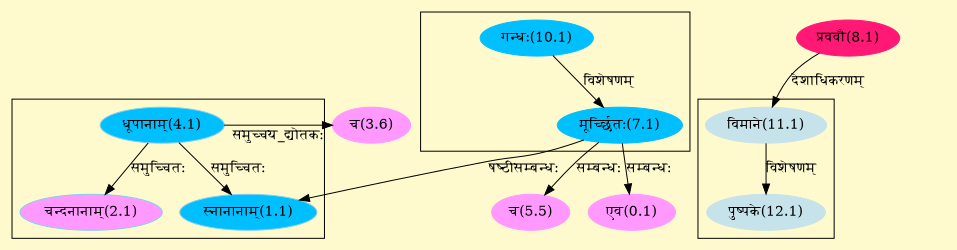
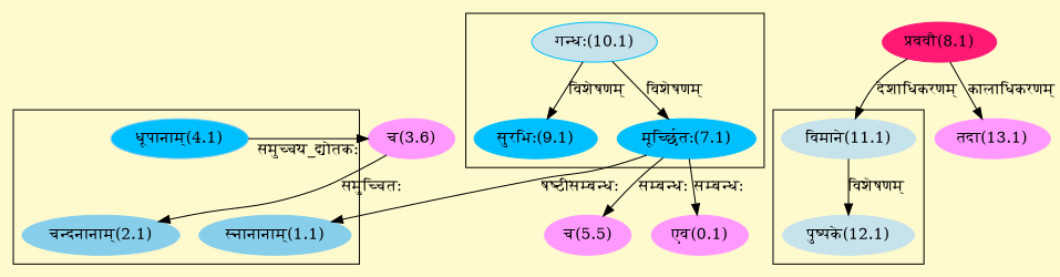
  digraph {
    bgcolor=lemonchiffon1
    compound=true
    rankdir=BT
    node [color="#FF99FF" style=filled]
    edge [dir=back]
-   n1 [color="#87CEEB" label="स्नानानाम्(1.1)" fillcolor="#00BFFF"]
+   n1 [color="#87CEEB" label="स्नानानाम्(1.1)"]
    n2 [color="#87CEEB" fillcolor="#00BFFF" label="धूपानाम्(4.1)"]
-   n3 [color="#87CEEB" label="चन्दनानाम्(2.1)" fillcolor="#FF99FF"]
+   n3 [color="#87CEEB" label="चन्दनानाम्(2.1)"]
    n4 [color="#00BFFF" label="मूर्च्छितः(7.1)"]
-   n5 [color="#00BFFF" label="गन्धः(10.1)"]
+   n5 [color="#00BFFF" label="गन्धः(10.1)" fillcolor="#C6E2EB"]
+   n6 [color="#00BFFF" label="सुरभिः(9.1)"]
    n7 [color="#C6E2EB" label="पुष्पके(12.1)"]
    n8 [color="#C6E2EB" label="विमाने(11.1)"]
    n9 [color="#FF1975" label="प्रववौ(8.1)"]
    n10 [label="च(3.6)"]
    n11 [label="च(5.5)"]
    n12 [label="एव(0.1)"]
+   n13 [label="तदा(13.1)"]
    subgraph cluster_1 {
      n1
      n2
      n3
    }
    subgraph cluster_2 {
      n4
      n5
+     n6
    }
    subgraph cluster_3 {
      n7
      n8
    }
-   n1 -> n2 [label="समुच्चितः"]
    n1 -> n4 [label="षष्ठीसम्बन्धः"]
-   n3 -> n2 [label="समुच्चितः"]
+   n3 -> n10 [label="समुच्चितः"]
    n4 -> n5 [label="विशेषणम्"]
+   n6 -> n5 [label="विशेषणम्"]
    n7 -> n8 [label="विशेषणम्"]
    n8 -> n9 [label="देशाधिकरणम्"]
    n10 -> n2 [label="समुच्चय_द्योतकः"]
    n11 -> n4 [label="सम्बन्धः"]
    n12 -> n4 [label="सम्बन्धः"]
+   n13 -> n9 [label="कालाधिकरणम्"]
  }
